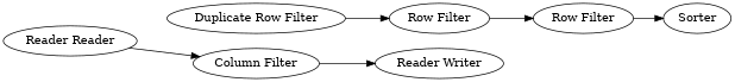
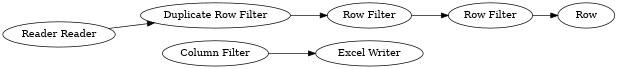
  digraph {
    rankdir=LR
    n1 [label="Duplicate Row Filter"]
    n2 [label="Row Filter"]
    n3 [label="Row Filter"]
-   n4 [label=Sorter]
+   n4 [label=Row]
    n5 [label="Column Filter"]
-   n6 [label="Reader Writer"]
+   n6 [label="Excel Writer"]
    n7 [label="Reader Reader"]
    n1 -> n2
    n2 -> n3
    n3 -> n4
    n5 -> n6
-   n7 -> n5
+   n7 -> n1
  }
